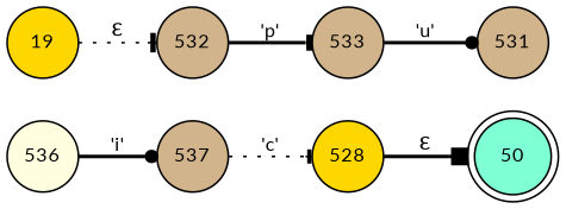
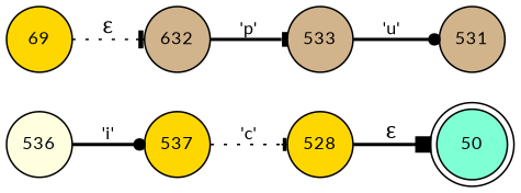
  digraph {
    fontname=Lato
    rankdir=LR
    node [fillcolor=tan fixedsize=true fontname=Lato fontsize=11 shape=circle style=filled peripheries=1]
    edge [arrowhead=tee arrowsize=.7 fontname=Lato fontsize=11 style=bold]
    n1 [fillcolor=aquamarine label=50 shape=doublecircle width=.6 peripheries=""]
-   n2 [label=532 width=.55]
+   n2 [label=632 width=.55]
    n3 [label=533 width=.55]
    n4 [label=531 width=.55]
-   n5 [fillcolor=gold label=19 width=.55]
+   n5 [fillcolor=gold label=69 width=.55]
    n6 [fillcolor=lightyellow label=536 width=.55]
-   n7 [label=537 width=.55]
+   n7 [fillcolor=gold label=537 width=.55]
    n8 [fillcolor=gold label=528 width=.55]
    n2 -> n3 [label="'p'"]
    n3 -> n4 [arrowhead=dot label="'u'"]
    n5 -> n2 [label="&epsilon;" style=dotted arrowsize="" fontsize=""]
    n6 -> n7 [arrowhead=dot label="'i'"]
    n7 -> n8 [label="'c'" style=dotted]
    n8 -> n1 [arrowhead=box label="&epsilon;" arrowsize="" fontsize=""]
  }
